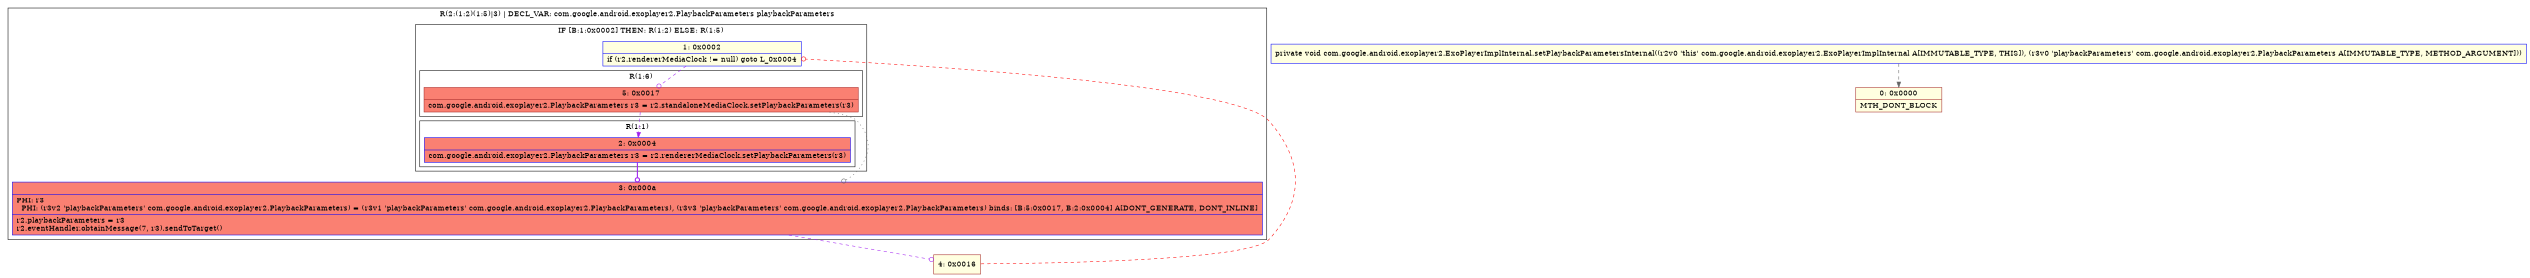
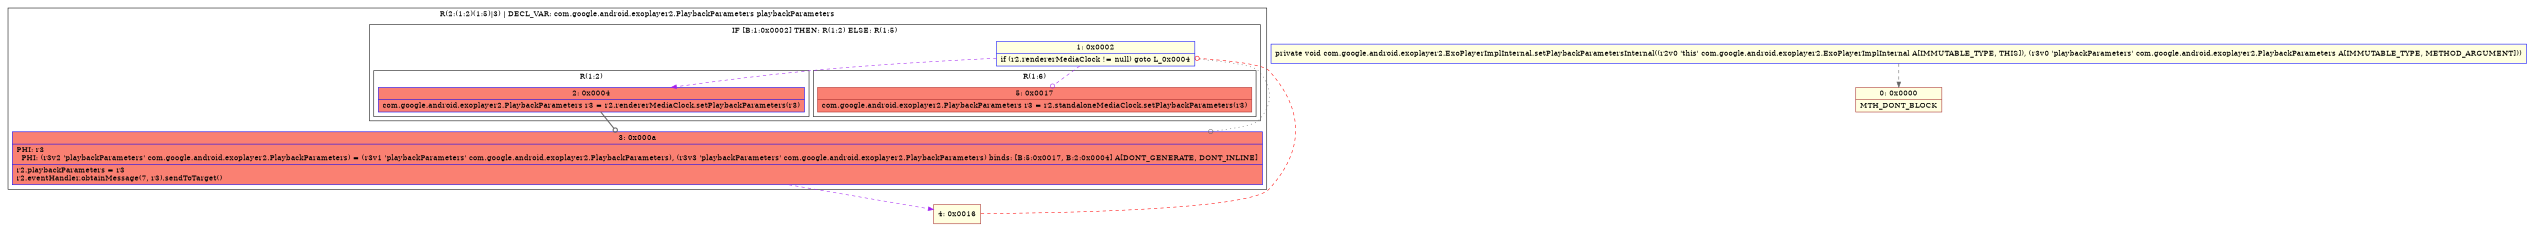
  digraph {
    node [color=blue fillcolor=lightyellow shape=record style=filled]
    edge [arrowhead=odot color=purple style=dashed]
    n1 [fillcolor=salmon label="{2\:\ 0x0004|com.google.android.exoplayer2.PlaybackParameters r3 = r2.rendererMediaClock.setPlaybackParameters(r3)\l}"]
    n2 [color=brown fillcolor=salmon label="{5\:\ 0x0017|com.google.android.exoplayer2.PlaybackParameters r3 = r2.standaloneMediaClock.setPlaybackParameters(r3)\l}"]
    n3 [label="{1\:\ 0x0002|if (r2.rendererMediaClock != null) goto L_0x0004\l}"]
    n4 [fillcolor=salmon label="{3\:\ 0x000a|PHI: r3 \l  PHI: (r3v2 'playbackParameters' com.google.android.exoplayer2.PlaybackParameters) = (r3v1 'playbackParameters' com.google.android.exoplayer2.PlaybackParameters), (r3v3 'playbackParameters' com.google.android.exoplayer2.PlaybackParameters) binds: [B:5:0x0017, B:2:0x0004] A[DONT_GENERATE, DONT_INLINE]\l|r2.playbackParameters = r3\lr2.eventHandler.obtainMessage(7, r3).sendToTarget()\l}"]
    n5 [color=brown label="{4\:\ 0x0016}"]
    n6 [color=brown label="{0\:\ 0x0000|MTH_DONT_BLOCK\l}"]
    n7 [label="{private void com.google.android.exoplayer2.ExoPlayerImplInternal.setPlaybackParametersInternal((r2v0 'this' com.google.android.exoplayer2.ExoPlayerImplInternal A[IMMUTABLE_TYPE, THIS]), (r3v0 'playbackParameters' com.google.android.exoplayer2.PlaybackParameters A[IMMUTABLE_TYPE, METHOD_ARGUMENT])) }"]
    subgraph cluster_1 {
      label="R(2:(1:2)(1:5)|3) | DECL_VAR: com.google.android.exoplayer2.PlaybackParameters playbackParameters\l"
      n4
      subgraph cluster_2 {
        label="IF [B:1:0x0002] THEN: R(1:2) ELSE: R(1:5)"
        n3
        subgraph cluster_3 {
-         label="R(1:1)"
+         label="R(1:2)"
          n1
        }
        subgraph cluster_4 {
          label="R(1:6)"
          n2
        }
      }
    }
-   n1 -> n4 [style=bold]
-   n2 -> n4 [color=gray40 style=dotted]
-   n2 -> n1 [arrowhead=normal]
+   n1 -> n4 [color=gray40 style=bold]
+   n3 -> n4 [color=gray40 style=dotted]
+   n3 -> n1 [arrowhead=normal]
    n3 -> n2
-   n4 -> n5
+   n4 -> n5 [arrowhead=normal]
    n5 -> n3 [color=red]
    n7 -> n6 [arrowhead=normal color=gray40]
  }
